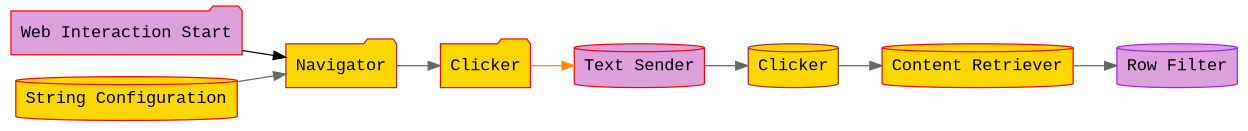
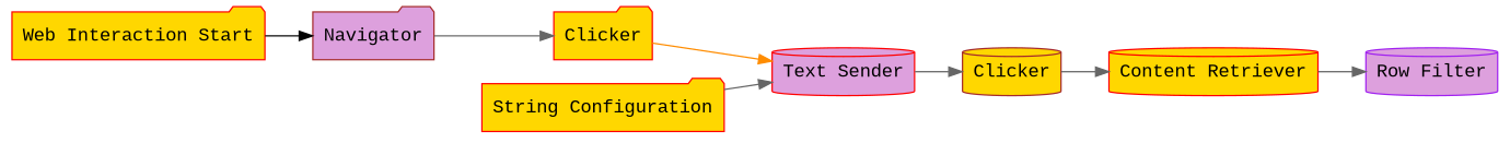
  digraph {
    fontname="Liberation Mono"
    rankdir=LR
    node [color=red fillcolor=gold fontname="Liberation Mono" shape=folder style=filled]
    edge [color=gray40 fontname="Liberation Mono"]
-   n1 [fillcolor=plum label="Web Interaction Start"]
-   n2 [color=brown label=Navigator]
+   n1 [label="Web Interaction Start"]
+   n2 [color=brown fillcolor=plum label=Navigator]
    n3 [label=Clicker]
    n4 [fillcolor=plum label="Text Sender" shape=cylinder]
-   n5 [label="String Configuration" shape=cylinder]
+   n5 [label="String Configuration"]
    n6 [color=brown label=Clicker shape=cylinder]
    n7 [label="Content Retriever" shape=cylinder]
    n8 [color=purple fillcolor=plum label="Row Filter" shape=cylinder]
    n1 -> n2 [color=black]
    n2 -> n3
    n3 -> n4 [color=darkorange]
    n4 -> n6
-   n5 -> n2
+   n5 -> n4
    n6 -> n7
    n7 -> n8
  }
